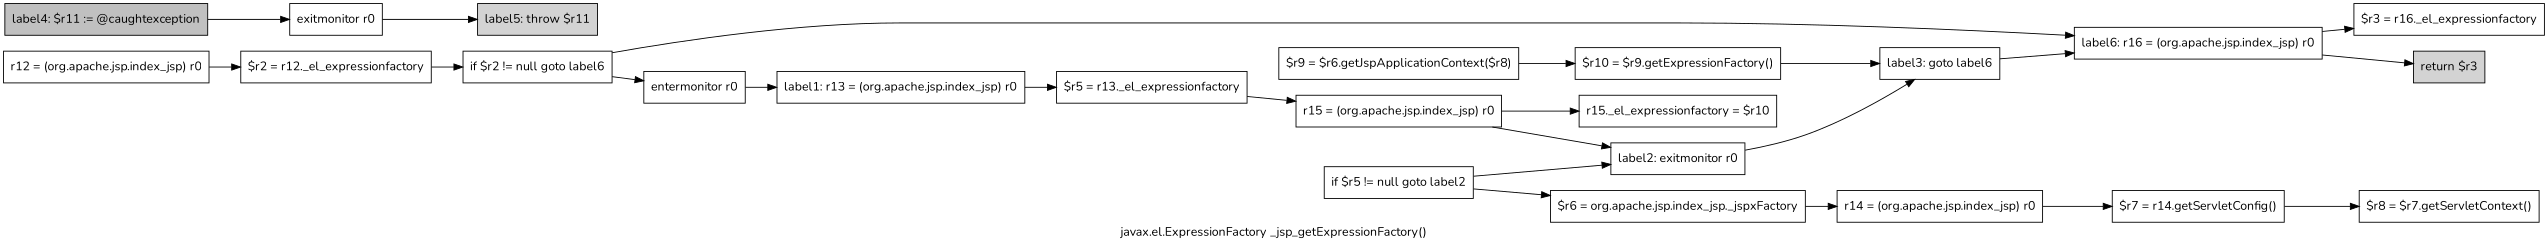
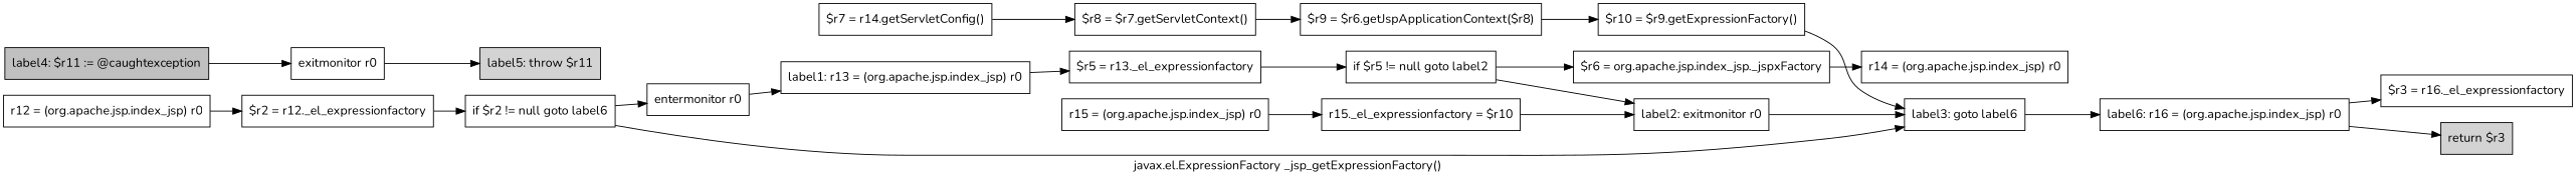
  digraph {
    fontname=Nunito
    label="javax.el.ExpressionFactory _jsp_getExpressionFactory()"
    rankdir=LR
    node [fontname=Nunito shape=box]
    edge [fontname=Nunito]
    n1 [label="r12 = (org.apache.jsp.index_jsp) r0"]
    n2 [label="$r2 = r12._el_expressionfactory"]
    n3 [label="if $r2 != null goto label6"]
    n4 [label="entermonitor r0"]
    n5 [label="label6: r16 = (org.apache.jsp.index_jsp) r0"]
    n6 [label="label1: r13 = (org.apache.jsp.index_jsp) r0"]
    n7 [label="$r3 = r16._el_expressionfactory"]
    n8 [fillcolor=lightgray label="return $r3" style=filled]
    n9 [label="$r5 = r13._el_expressionfactory"]
    n10 [label="if $r5 != null goto label2"]
    n11 [label="$r6 = org.apache.jsp.index_jsp._jspxFactory"]
    n12 [label="label2: exitmonitor r0"]
    n13 [label="r14 = (org.apache.jsp.index_jsp) r0"]
    n14 [label="label3: goto label6"]
    n15 [label="$r7 = r14.getServletConfig()"]
    n16 [label="$r8 = $r7.getServletContext()"]
    n17 [label="$r9 = $r6.getJspApplicationContext($r8)"]
    n18 [label="$r10 = $r9.getExpressionFactory()"]
    n19 [label="r15 = (org.apache.jsp.index_jsp) r0"]
    n20 [label="r15._el_expressionfactory = $r10"]
    n21 [fillcolor=gray label="label4: $r11 := @caughtexception" style=filled]
    n22 [label="exitmonitor r0"]
    n23 [fillcolor=lightgray label="label5: throw $r11" style=filled]
    n1 -> n2
    n2 -> n3
    n3 -> n4
-   n3 -> n5
+   n3 -> n14
    n4 -> n6
    n5 -> n7
    n5 -> n8
    n6 -> n9
-   n9 -> n19
+   n9 -> n10
    n10 -> n11
    n10 -> n12
    n11 -> n13
    n12 -> n14
-   n13 -> n15
    n14 -> n5
    n15 -> n16
+   n16 -> n17
    n17 -> n18
    n18 -> n14
    n19 -> n20
-   n19 -> n12
+   n20 -> n12
    n21 -> n22
    n22 -> n23
  }
